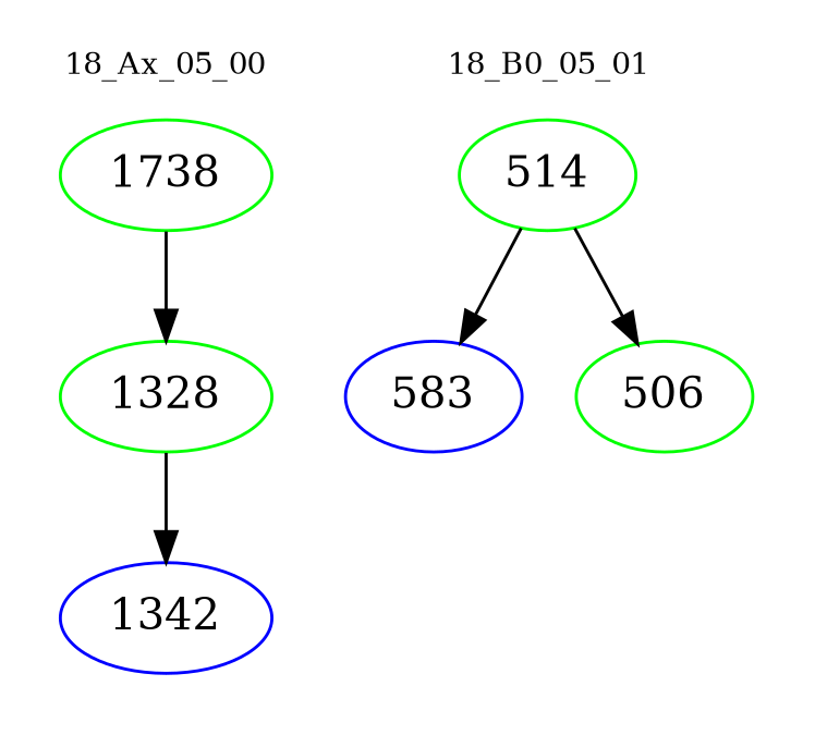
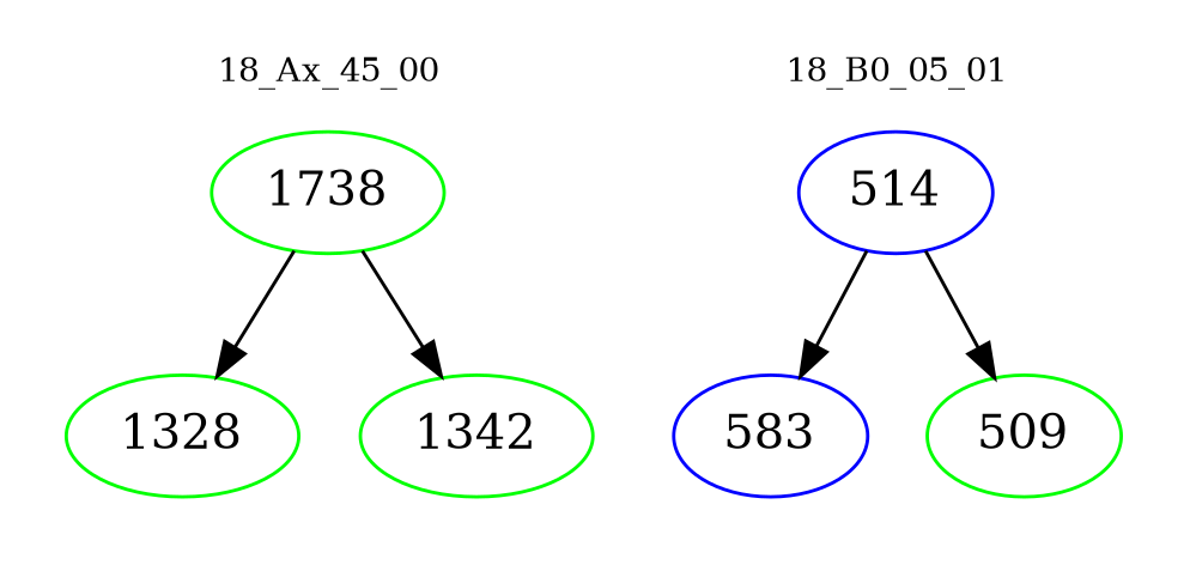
  digraph {
    node [color=green]
    edge [color=black]
    n1 [label=1738]
    n2 [label=1328]
-   n3 [color=blue label=1342]
-   n4 [label=514]
+   n3 [label=1342]
+   n4 [color=blue label=514]
    n5 [color=blue label=583]
-   n6 [label=506]
+   n6 [label=509]
    subgraph cluster_1 {
      color=white
      fontsize=10
-     label="18_Ax_05_00"
+     label="18_Ax_45_00"
      n1
      n2
      n3
    }
    subgraph cluster_2 {
      color=white
      fontsize=10
      label="18_B0_05_01"
      n4
      n5
      n6
    }
    n1 -> n2
-   n2 -> n3
+   n1 -> n3
    n4 -> n5
    n4 -> n6
  }
